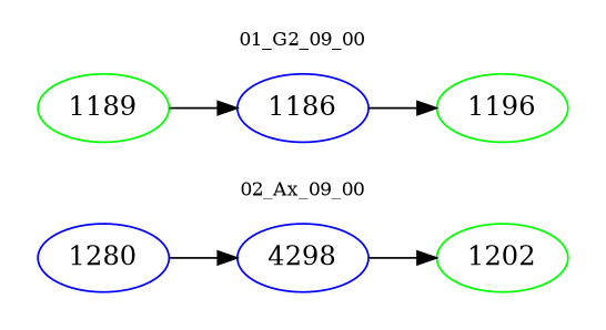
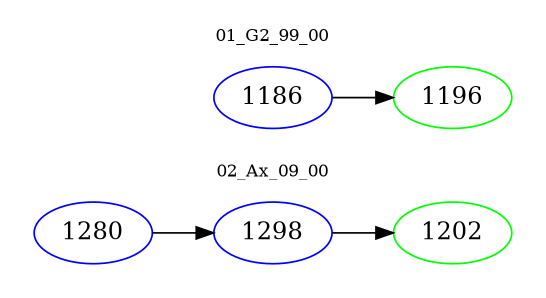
  digraph {
    fontname="DejaVu Serif"
    rankdir=LR
    node [color=blue fontname="DejaVu Serif"]
    edge [color=black fontname="DejaVu Serif"]
    n1 [label=1280]
-   n2 [label=4298]
+   n2 [label=1298]
    n3 [color=green label=1202]
-   n4 [color=green label=1189]
    n5 [label=1186]
    n6 [color=green label=1196]
    subgraph cluster_1 {
      color=white
      fontsize=10
      label="02_Ax_09_00"
      n1
      n2
      n3
    }
    subgraph cluster_2 {
      color=white
      fontsize=10
-     label="01_G2_09_00"
-     n4
+     label="01_G2_99_00"
      n5
      n6
    }
    n1 -> n2
    n2 -> n3
-   n4 -> n5
    n5 -> n6
  }
